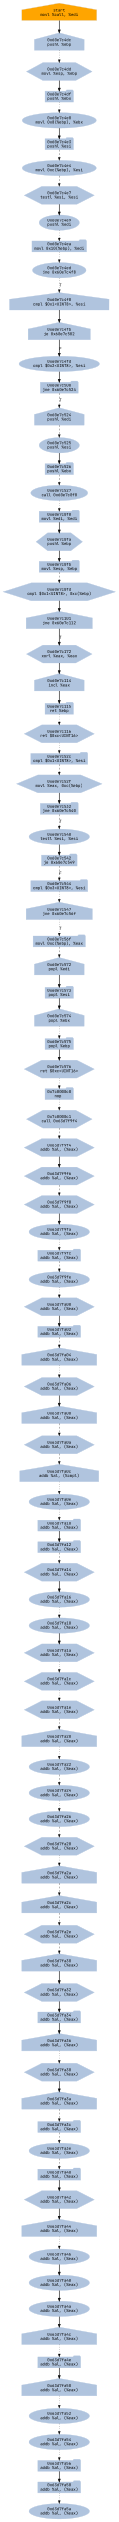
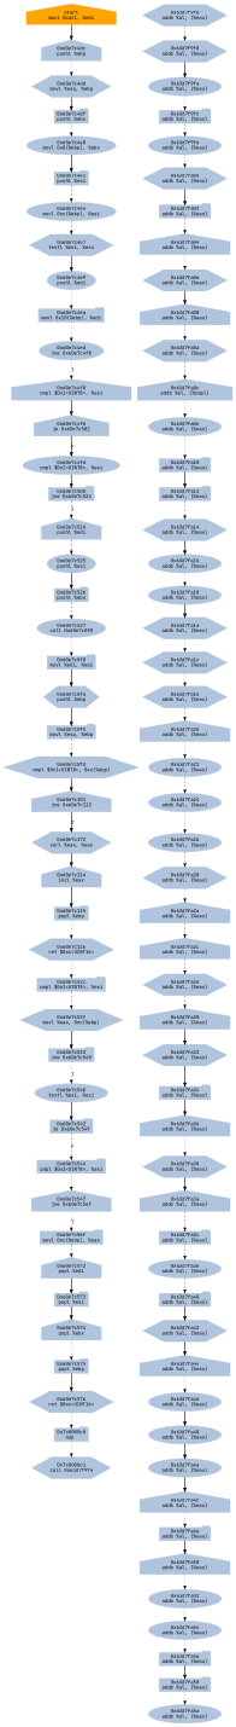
  digraph {
    fontname="JetBrains Mono"
    node [color=lightsteelblue fillcolor=lightsteelblue fontname="JetBrains Mono" shape=folder style=filled]
    edge [color="#000000" fontname="JetBrains Mono" style=bold]
    n1 [color=lightgrey fillcolor=orange label="start\nmovl %call, %edi" shape=house]
    n2 [label="0x60e7c4dc\npushl %ebp" shape=house]
    n3 [label="0x60e7c4dd\nmovl %esp, %ebp" shape=hexagon]
    n4 [label="0x60e7c4df\npushl %ebx"]
    n5 [label="0x60e7c4e0\nmovl 0x8(%ebp), %ebx" shape=ellipse]
    n6 [label="0x60e7c4e3\npushl %esi"]
    n7 [label="0x60e7c4e4\nmovl 0xc(%ebp), %esi" shape=ellipse]
    n8 [label="0x60e7c4e7\ntestl %esi, %esi" shape=hexagon]
    n9 [label="0x60e7c4e9\npushl %edi" shape=ellipse]
    n10 [label="0x60e7c4ea\nmovl 0x10(%ebp), %edi"]
    n11 [label="0x60e7c4ed\njne 0x60e7c4f8" shape=ellipse]
    n12 [label="0x60e7c4f8\ncmpl $0x1<UINT8>, %esi" shape=house]
    n13 [label="0x60e7c4fb\nje 0x60e7c502" shape=house]
    n14 [label="0x60e7c4fd\ncmpl $0x2<UINT8>, %esi" shape=ellipse]
    n15 [label="0x60e7c500\njne 0x60e7c524"]
    n16 [label="0x60e7c524\npushl %edi" shape=house]
    n17 [label="0x60e7c525\npushl %esi" shape=ellipse]
    n18 [label="0x60e7c526\npushl %ebx"]
    n19 [label="0x60e7c527\ncall 0x60e7c0f8" shape=ellipse]
    n20 [label="0x60e7c0f8\nmovl %edi, %edi"]
    n21 [label="0x60e7c0fa\npushl %ebp" shape=hexagon]
    n22 [label="0x60e7c0fb\nmovl %esp, %ebp"]
    n23 [label="0x60e7c0fd\ncmpl $0x1<UINT8>, 0xc(%ebp)" shape=hexagon]
    n24 [label="0x60e7c101\njne 0x60e7c112" shape=house]
    n25 [label="0x60e7c172\nxorl %eax, %eax" shape=hexagon]
    n26 [label="0x60e7c114\nincl %eax" shape=house]
-   n27 [label="0x60e7c115\nret %ebp"]
+   n27 [label="0x60e7c115\npopl %ebp"]
    n28 [label="0x60e7c116\nret $0xc<UINT16>" shape=hexagon]
    n29 [label="0x60e7c52c\ncmpl $0x1<UINT8>, %esi"]
    n30 [label="0x60e7c52f\nmovl %eax, 0xc(%ebp)" shape=hexagon]
    n31 [label="0x60e7c532\njne 0x60e7c540"]
    n32 [label="0x60e7c540\ntestl %esi, %esi" shape=ellipse]
    n33 [label="0x60e7c542\nje 0x60e7c549"]
    n34 [label="0x60e7c544\ncmpl $0x3<UINT8>, %esi"]
    n35 [label="0x60e7c547\njne 0x60e7c56f" shape=house]
    n36 [label="0x60e7c56f\nmovl 0xc(%ebp), %eax"]
    n37 [label="0x60e7c572\npopl %edi" shape=house]
    n38 [label="0x60e7c573\npopl %esi"]
    n39 [label="0x60e7c574\npopl %ebx" shape=house]
    n40 [label="0x60e7c575\npopl %ebp"]
    n41 [label="0x60e7c576\nret $0xc<UINT16>" shape=hexagon]
    n42 [label="0x7c8000c0\nnop "]
    n43 [label="0x7c8000c1\ncall 0x63d7f9f4" shape=hexagon]
-   n44 [label="0x63d7f9f4\naddb %al, (%eax)" shape=hexagon]
    n45 [label="0x63d7f9f6\naddb %al, (%eax)" shape=hexagon]
    n46 [label="0x63d7f9f8\naddb %al, (%eax)" shape=hexagon]
    n47 [label="0x63d7f9fa\naddb %al, (%eax)" shape=ellipse]
    n48 [label="0x63d7f9fc\naddb %al, (%eax)"]
    n49 [label="0x63d7f9fe\naddb %al, (%eax)" shape=ellipse]
    n50 [label="0x63d7fa00\naddb %al, (%eax)" shape=hexagon]
    n51 [label="0x63d7fa02\naddb %al, (%eax)"]
    n52 [label="0x63d7fa04\naddb %al, (%eax)" shape=house]
    n53 [label="0x63d7fa06\naddb %al, (%eax)" shape=hexagon]
    n54 [label="0x63d7fa08\naddb %al, (%eax)" shape=house]
    n55 [label="0x63d7fa0a\naddb %al, (%eax)" shape=hexagon]
    n56 [label="0x63d7fa0c\naddb %al, (%cmpl)" shape=house]
    n57 [label="0x63d7fa0e\naddb %al, (%eax)" shape=ellipse]
    n58 [label="0x63d7fa10\naddb %al, (%eax)"]
    n59 [label="0x63d7fa12\naddb %al, (%eax)"]
    n60 [label="0x63d7fa14\naddb %al, (%eax)" shape=hexagon]
    n61 [label="0x63d7fa16\naddb %al, (%eax)" shape=ellipse]
    n62 [label="0x63d7fa18\naddb %al, (%eax)" shape=ellipse]
    n63 [label="0x63d7fa1a\naddb %al, (%eax)" shape=hexagon]
    n64 [label="0x63d7fa1c\naddb %al, (%eax)" shape=hexagon]
    n65 [label="0x63d7fa1e\naddb %al, (%eax)" shape=hexagon]
    n66 [label="0x63d7fa20\naddb %al, (%eax)" shape=house]
    n67 [label="0x63d7fa22\naddb %al, (%eax)" shape=ellipse]
    n68 [label="0x63d7fa24\naddb %al, (%eax)" shape=ellipse]
    n69 [label="0x63d7fa26\naddb %al, (%eax)" shape=ellipse]
    n70 [label="0x63d7fa28\naddb %al, (%eax)" shape=hexagon]
    n71 [label="0x63d7fa2a\naddb %al, (%eax)" shape=house]
    n72 [label="0x63d7fa2c\naddb %al, (%eax)" shape=house]
    n73 [label="0x63d7fa2e\naddb %al, (%eax)" shape=hexagon]
    n74 [label="0x63d7fa30\naddb %al, (%eax)" shape=house]
    n75 [label="0x63d7fa32\naddb %al, (%eax)" shape=hexagon]
    n76 [label="0x63d7fa34\naddb %al, (%eax)"]
    n77 [label="0x63d7fa36\naddb %al, (%eax)" shape=house]
    n78 [label="0x63d7fa38\naddb %al, (%eax)" shape=hexagon]
    n79 [label="0x63d7fa3a\naddb %al, (%eax)" shape=house]
    n80 [label="0x63d7fa3c\naddb %al, (%eax)"]
    n81 [label="0x63d7fa3e\naddb %al, (%eax)" shape=ellipse]
    n82 [label="0x63d7fa40\naddb %al, (%eax)"]
    n83 [label="0x63d7fa42\naddb %al, (%eax)" shape=hexagon]
    n84 [label="0x63d7fa44\naddb %al, (%eax)" shape=house]
    n85 [label="0x63d7fa46\naddb %al, (%eax)" shape=ellipse]
    n86 [label="0x63d7fa48\naddb %al, (%eax)" shape=ellipse]
    n87 [label="0x63d7fa4a\naddb %al, (%eax)" shape=ellipse]
    n88 [label="0x63d7fa4c\naddb %al, (%eax)" shape=house]
    n89 [label="0x63d7fa4e\naddb %al, (%eax)"]
    n90 [label="0x63d7fa50\naddb %al, (%eax)" shape=house]
    n91 [label="0x63d7fa52\naddb %al, (%eax)" shape=ellipse]
    n92 [label="0x63d7fa54\naddb %al, (%eax)" shape=ellipse]
    n93 [label="0x63d7fa56\naddb %al, (%eax)"]
    n94 [label="0x63d7fa58\naddb %al, (%eax)"]
    n95 [label="0x63d7fa5a\naddb %al, (%eax)" shape=ellipse]
    n1 -> n2
    n2 -> n3 [style=dotted]
    n3 -> n4
    n4 -> n5 [style=dotted]
    n5 -> n6
    n6 -> n7 [style=dashed]
    n7 -> n8 [style=dashed]
    n8 -> n9
    n9 -> n10 [style=dotted]
    n10 -> n11 [style=dotted]
    n11 -> n12 [label=T style=dotted]
    n12 -> n13
    n13 -> n14 [label=F]
    n14 -> n15
    n15 -> n16 [label=T style=dashed]
    n16 -> n17 [style=dashed]
    n17 -> n18
    n18 -> n19 [style=dashed]
    n19 -> n20 [style=dotted]
    n20 -> n21
    n21 -> n22
    n22 -> n23 [style=dashed]
    n23 -> n24
    n24 -> n25 [label=T]
    n25 -> n26
    n26 -> n27
    n27 -> n28 [style=dotted]
    n28 -> n29 [style=dotted]
    n29 -> n30 [style=dashed]
    n30 -> n31
-   n31 -> n32 [label=T style=dashed]
+   n31 -> n32 [label=T style=dotted]
    n32 -> n33
    n33 -> n34 [label=F style=dashed]
    n34 -> n35 [style=dotted]
    n35 -> n36 [label=T style=dotted]
    n36 -> n37 [style=dashed]
    n37 -> n38
    n38 -> n39
    n39 -> n40 [style=dotted]
    n40 -> n41
    n41 -> n42 [style=dotted]
    n42 -> n43 [style=dotted]
-   n43 -> n44 [style=dashed]
-   n44 -> n45
    n45 -> n46 [style=dashed]
    n46 -> n47
    n47 -> n48 [style=dotted]
    n48 -> n49 [style=dashed]
    n49 -> n50 [style=dotted]
    n50 -> n51
    n51 -> n52 [style=dashed]
    n52 -> n53 [style=dotted]
    n53 -> n54
    n54 -> n55 [style=dashed]
    n55 -> n56 [style=dashed]
    n56 -> n57 [style=dotted]
    n57 -> n58 [style=dotted]
    n58 -> n59
    n59 -> n60 [style=dashed]
    n60 -> n61
    n61 -> n62 [style=dotted]
    n62 -> n63
    n63 -> n64 [style=dotted]
    n64 -> n65 [style=dotted]
    n65 -> n66 [style=dashed]
    n66 -> n67 [style=dotted]
    n67 -> n68 [style=dashed]
    n68 -> n69 [style=dotted]
    n69 -> n70 [style=dashed]
    n70 -> n71 [style=dotted]
    n71 -> n72 [style=dashed]
    n72 -> n73 [style=dashed]
    n73 -> n74 [style=dashed]
    n74 -> n75
    n75 -> n76
    n76 -> n77
    n77 -> n78 [style=dotted]
    n78 -> n79
    n79 -> n80 [style=dashed]
    n80 -> n81 [style=dashed]
    n81 -> n82 [style=dashed]
    n82 -> n83
    n83 -> n84
    n84 -> n85 [style=dotted]
    n85 -> n86
    n86 -> n87
    n87 -> n88
    n88 -> n89 [style=dotted]
    n89 -> n90
    n90 -> n91 [style=dotted]
    n91 -> n92 [style=dotted]
    n92 -> n93 [style=dotted]
    n93 -> n94
    n94 -> n95 [style=dotted]
  }
